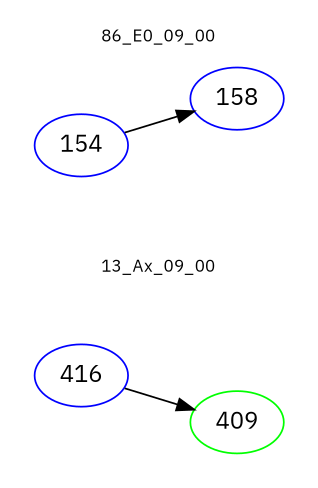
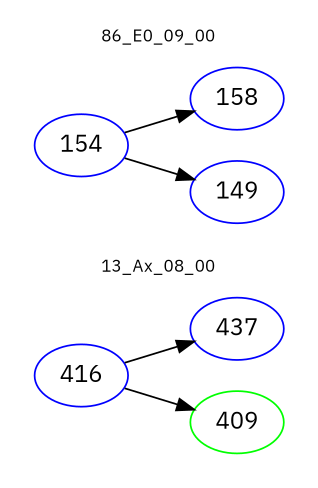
  digraph {
    fontname="IBM Plex Sans"
    rankdir=LR
    node [color=blue fontname="IBM Plex Sans"]
    edge [color=black fontname="IBM Plex Sans"]
    n1 [label=416]
    n2 [color=green label=409]
+   n3 [label=437]
    n4 [label=154]
+   n5 [label=149]
    n6 [label=158]
    subgraph cluster_1 {
      color=white
      fontsize=10
-     label="13_Ax_09_00"
+     label="13_Ax_08_00"
      n1
      n2
+     n3
    }
    subgraph cluster_2 {
      color=white
      fontsize=10
      label="86_E0_09_00"
      n4
+     n5
      n6
    }
    n1 -> n2
+   n1 -> n3
+   n4 -> n5
    n4 -> n6
  }
